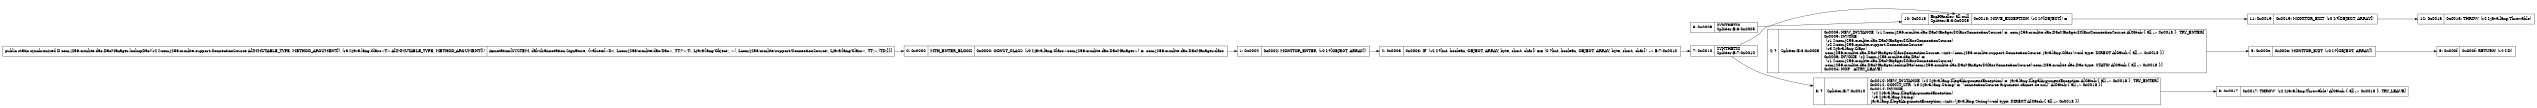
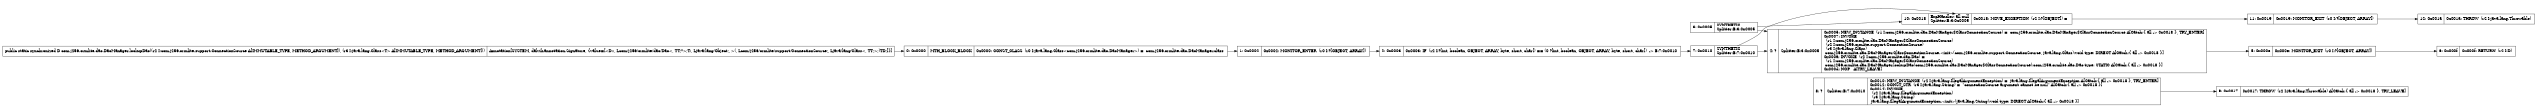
  digraph {
    rankdir=LR
    node [shape=record]
-   n1 [label="{0\:\ 0x0000|MTH_ENTER_BLOCK\l|0x0000: CONST_CLASS  (r0 I:java.lang.Class\<com.j256.ormlite.dao.DaoManager\>) =  com.j256.ormlite.dao.DaoManager.class \l}"]
+   n1 [label="{0\:\ 0x0000|MTH_BLOCK_BLOCK\l|0x0000: CONST_CLASS  (r0 I:java.lang.Class\<com.j256.ormlite.dao.DaoManager\>) =  com.j256.ormlite.dao.DaoManager.class \l}"]
    n2 [label="{1\:\ 0x0002|0x0002: MONITOR_ENTER  (r0 I:?[OBJECT, ARRAY]) \l}"]
    n3 [label="{2\:\ 0x0003|0x0003: IF  (r2 I:?[int, boolean, OBJECT, ARRAY, byte, short, char]) == (0 ?[int, boolean, OBJECT, ARRAY, byte, short, char])  \-\> B:7:0x0010 \l}"]
    n4 [label="{7\:\ 0x0010|SYNTHETIC\lSplitter:B:7:0x0010\l}"]
    n5 [label="{3\:\ 0x0005|SYNTHETIC\lSplitter:B:3:0x0005\l}"]
-   n6 [label="{4\:\ ?|Splitter:B:3:0x0005\l|0x0005: NEW_INSTANCE  (r1 I:com.j256.ormlite.dao.DaoManager$ClassConnectionSource) =  com.j256.ormlite.dao.DaoManager$ClassConnectionSource A[Catch:\{ all \-\> 0x0018 \}, TRY_ENTER]\l0x0009: INVOKE  \l  (r1 I:com.j256.ormlite.dao.DaoManager$ClassConnectionSource)\l  (r2 I:com.j256.ormlite.support.ConnectionSource)\l  (r3 I:java.lang.Class)\l com.j256.ormlite.dao.DaoManager.ClassConnectionSource.\<init\>(com.j256.ormlite.support.ConnectionSource, java.lang.Class):void type: DIRECT A[Catch:\{ all \-\> 0x0018 \}]\l0x000a: INVOKE  (r2 I:com.j256.ormlite.dao.Dao) = \l  (r1 I:com.j256.ormlite.dao.DaoManager$ClassConnectionSource)\l com.j256.ormlite.dao.DaoManager.lookupDao(com.j256.ormlite.dao.DaoManager$ClassConnectionSource):com.j256.ormlite.dao.Dao type: STATIC A[Catch:\{ all \-\> 0x0018 \}]\l0x000d: NOP   A[TRY_LEAVE]\l}"]
+   n6 [label="{4\:\ ?|Splitter:B:3:0x0005\l|0x0005: NEW_INSTANCE  (r1 I:com.j256.ormlite.dao.DaoManager$ClassConnectionSource) =  com.j256.ormlite.dao.DaoManager$ClassConnectionSource A[Catch:\{ all \-\> 0x0018 \}, TRY_ENTER]\l0x0007: INVOKE  \l  (r1 I:com.j256.ormlite.dao.DaoManager$ClassConnectionSource)\l  (r2 I:com.j256.ormlite.support.ConnectionSource)\l  (r3 I:java.lang.Class)\l com.j256.ormlite.dao.DaoManager.ClassConnectionSource.\<init\>(com.j256.ormlite.support.ConnectionSource, java.lang.Class):void type: DIRECT A[Catch:\{ all \-\> 0x0018 \}]\l0x000a: INVOKE  (r2 I:com.j256.ormlite.dao.Dao) = \l  (r1 I:com.j256.ormlite.dao.DaoManager$ClassConnectionSource)\l com.j256.ormlite.dao.DaoManager.lookupDao(com.j256.ormlite.dao.DaoManager$ClassConnectionSource):com.j256.ormlite.dao.Dao type: STATIC A[Catch:\{ all \-\> 0x0018 \}]\l0x000d: NOP   A[TRY_LEAVE]\l}"]
    n7 [label="{10\:\ 0x0018|ExcHandler: all null\lSplitter:B:3:0x0005\l|0x0018: MOVE_EXCEPTION  (r2 I:?[OBJECT]) =  \l}"]
    n8 [label="{8\:\ ?|Splitter:B:7:0x0010\l|0x0010: NEW_INSTANCE  (r2 I:java.lang.IllegalArgumentException) =  java.lang.IllegalArgumentException A[Catch:\{ all \-\> 0x0018 \}, TRY_ENTER]\l0x0012: CONST_STR  (r3 I:java.lang.String) =  \"connectionSource argument cannot be null\" A[Catch:\{ all \-\> 0x0018 \}]\l0x0014: INVOKE  \l  (r2 I:java.lang.IllegalArgumentException)\l  (r3 I:java.lang.String)\l java.lang.IllegalArgumentException.\<init\>(java.lang.String):void type: DIRECT A[Catch:\{ all \-\> 0x0018 \}]\l}"]
    n9 [label="{5\:\ 0x000e|0x000e: MONITOR_EXIT  (r0 I:?[OBJECT, ARRAY]) \l}"]
    n10 [label="{11\:\ 0x0019|0x0019: MONITOR_EXIT  (r0 I:?[OBJECT, ARRAY]) \l}"]
    n11 [label="{6\:\ 0x000f|0x000f: RETURN  (r2 I:D) \l}"]
    n12 [label="{9\:\ 0x0017|0x0017: THROW  (r2 I:java.lang.Throwable) A[Catch:\{ all \-\> 0x0018 \}, TRY_LEAVE]\l}"]
    n13 [label="{12\:\ 0x001a|0x001a: THROW  (r2 I:java.lang.Throwable) \l}"]
    n14 [label="{public static synchronized D com.j256.ormlite.dao.DaoManager.lookupDao((r2 I:com.j256.ormlite.support.ConnectionSource A[IMMUTABLE_TYPE, METHOD_ARGUMENT]), (r3 I:java.lang.Class\<T\> A[IMMUTABLE_TYPE, METHOD_ARGUMENT]))  | Annotation[SYSTEM, dalvik.annotation.Signature, \{value=[\<D::, Lcom\/j256\/ormlite\/dao\/Dao\<, TT;*\>;T:, Ljava\/lang\/Object;, \>(, Lcom\/j256\/ormlite\/support\/ConnectionSource;, Ljava\/lang\/Class\<, TT;\>;)TD;]\}]\l}"]
    n1 -> n2
    n2 -> n3
    n3 -> n4
    n4 -> n7
-   n4 -> n8
+   n4 -> n6
+   n5 -> n6
    n5 -> n7
    n6 -> n9
    n7 -> n10
    n8 -> n12
    n9 -> n11
    n10 -> n13
    n14 -> n1
  }
